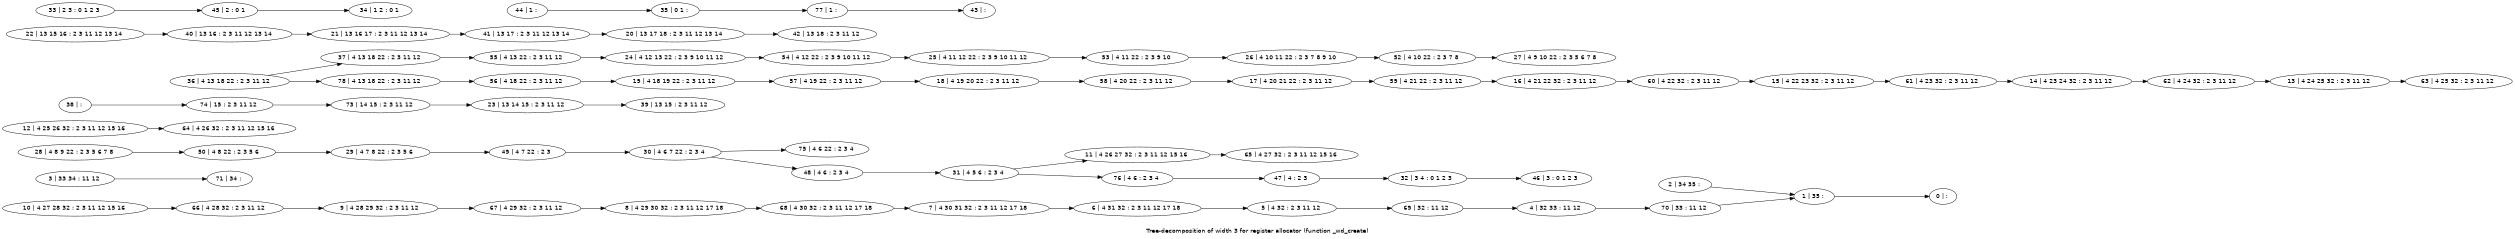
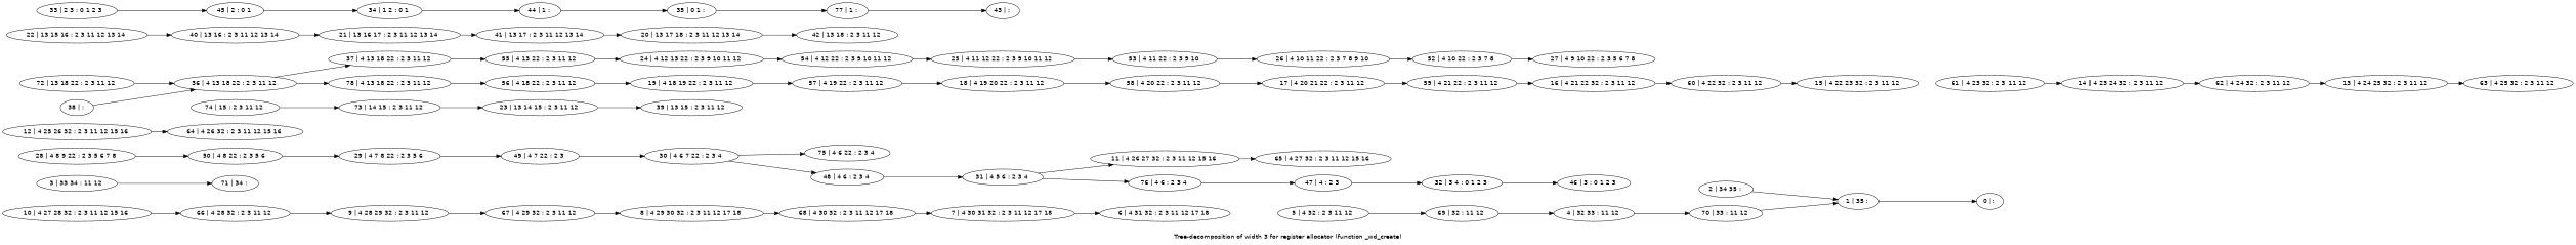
  digraph {
    fontname="DejaVu Sans"
    label="Tree-decomposition of width 3 for register allocator (function _wd_create)"
    rankdir=LR
    node [fontname="DejaVu Sans"]
    edge [fontname="DejaVu Sans"]
    n1 [label="0 | : "]
    n2 [label="1 | 35 : "]
    n3 [label="2 | 34 35 : "]
    n4 [label="3 | 33 34 : 11 12 "]
    n5 [label="71 | 34 : "]
    n6 [label="4 | 32 33 : 11 12 "]
    n7 [label="70 | 33 : 11 12 "]
    n8 [label="5 | 4 32 : 2 3 11 12 "]
    n9 [label="69 | 32 : 11 12 "]
    n10 [label="6 | 4 31 32 : 2 3 11 12 17 18 "]
    n11 [label="7 | 4 30 31 32 : 2 3 11 12 17 18 "]
    n12 [label="8 | 4 29 30 32 : 2 3 11 12 17 18 "]
    n13 [label="68 | 4 30 32 : 2 3 11 12 17 18 "]
    n14 [label="9 | 4 28 29 32 : 2 3 11 12 "]
    n15 [label="67 | 4 29 32 : 2 3 11 12 "]
    n16 [label="10 | 4 27 28 32 : 2 3 11 12 15 16 "]
    n17 [label="66 | 4 28 32 : 2 3 11 12 "]
    n18 [label="11 | 4 26 27 32 : 2 3 11 12 15 16 "]
    n19 [label="65 | 4 27 32 : 2 3 11 12 15 16 "]
    n20 [label="12 | 4 25 26 32 : 2 3 11 12 15 16 "]
    n21 [label="64 | 4 26 32 : 2 3 11 12 15 16 "]
    n22 [label="13 | 4 24 25 32 : 2 3 11 12 "]
    n23 [label="63 | 4 25 32 : 2 3 11 12 "]
    n24 [label="14 | 4 23 24 32 : 2 3 11 12 "]
    n25 [label="62 | 4 24 32 : 2 3 11 12 "]
    n26 [label="15 | 4 22 23 32 : 2 3 11 12 "]
    n27 [label="61 | 4 23 32 : 2 3 11 12 "]
    n28 [label="16 | 4 21 22 32 : 2 3 11 12 "]
    n29 [label="60 | 4 22 32 : 2 3 11 12 "]
    n30 [label="17 | 4 20 21 22 : 2 3 11 12 "]
    n31 [label="59 | 4 21 22 : 2 3 11 12 "]
    n32 [label="18 | 4 19 20 22 : 2 3 11 12 "]
    n33 [label="58 | 4 20 22 : 2 3 11 12 "]
    n34 [label="19 | 4 18 19 22 : 2 3 11 12 "]
    n35 [label="57 | 4 19 22 : 2 3 11 12 "]
    n36 [label="20 | 13 17 18 : 2 3 11 12 13 14 "]
    n37 [label="42 | 13 18 : 2 3 11 12 "]
    n38 [label="21 | 13 16 17 : 2 3 11 12 13 14 "]
    n39 [label="41 | 13 17 : 2 3 11 12 13 14 "]
    n40 [label="22 | 13 15 16 : 2 3 11 12 13 14 "]
    n41 [label="40 | 13 16 : 2 3 11 12 13 14 "]
    n42 [label="23 | 13 14 15 : 2 3 11 12 "]
    n43 [label="39 | 13 15 : 2 3 11 12 "]
    n44 [label="24 | 4 12 13 22 : 2 3 9 10 11 12 "]
    n45 [label="54 | 4 12 22 : 2 3 9 10 11 12 "]
    n46 [label="25 | 4 11 12 22 : 2 3 9 10 11 12 "]
    n47 [label="53 | 4 11 22 : 2 3 9 10 "]
    n48 [label="26 | 4 10 11 22 : 2 3 7 8 9 10 "]
    n49 [label="52 | 4 10 22 : 2 3 7 8 "]
    n50 [label="27 | 4 9 10 22 : 2 3 5 6 7 8 "]
    n51 [label="28 | 4 8 9 22 : 2 3 5 6 7 8 "]
    n52 [label="50 | 4 8 22 : 2 3 5 6 "]
    n53 [label="29 | 4 7 8 22 : 2 3 5 6 "]
    n54 [label="49 | 4 7 22 : 2 3 "]
    n55 [label="30 | 4 6 7 22 : 2 3 4 "]
    n56 [label="75 | 4 6 22 : 2 3 4 "]
    n57 [label="48 | 4 6 : 2 3 4 "]
    n58 [label="31 | 4 5 6 : 2 3 4 "]
    n59 [label="76 | 4 6 : 2 3 4 "]
    n60 [label="47 | 4 : 2 3 "]
    n61 [label="32 | 3 4 : 0 1 2 3 "]
    n62 [label="46 | 3 : 0 1 2 3 "]
    n63 [label="33 | 2 3 : 0 1 2 3 "]
    n64 [label="45 | 2 : 0 1 "]
    n65 [label="34 | 1 2 : 0 1 "]
    n66 [label="44 | 1 : "]
    n67 [label="35 | 0 1 : "]
    n68 [label="77 | 1 : "]
    n69 [label="43 | : "]
    n70 [label="36 | 4 13 18 22 : 2 3 11 12 "]
    n71 [label="37 | 4 13 18 22 : 2 3 11 12 "]
    n72 [label="78 | 4 13 18 22 : 2 3 11 12 "]
    n73 [label="55 | 4 13 22 : 2 3 11 12 "]
    n74 [label="56 | 4 18 22 : 2 3 11 12 "]
    n75 [label="38 | : "]
    n76 [label="74 | 15 : 2 3 11 12 "]
    n77 [label="73 | 14 15 : 2 3 11 12 "]
+   n78 [label="72 | 13 18 22 : 2 3 11 12 "]
    n2 -> n1
    n3 -> n2
    n4 -> n5
    n6 -> n7
    n7 -> n2
    n8 -> n9
    n9 -> n6
-   n10 -> n8
    n11 -> n10
    n12 -> n13
    n13 -> n11
    n14 -> n15
    n15 -> n12
    n16 -> n17
    n17 -> n14
    n18 -> n19
    n20 -> n21
    n22 -> n23
    n24 -> n25
    n25 -> n22
-   n26 -> n27
    n27 -> n24
    n28 -> n29
    n29 -> n26
    n30 -> n31
    n31 -> n28
    n32 -> n33
    n33 -> n30
    n34 -> n35
    n35 -> n32
    n36 -> n37
    n38 -> n39
    n39 -> n36
    n40 -> n41
    n41 -> n38
    n42 -> n43
    n44 -> n45
    n45 -> n46
    n46 -> n47
    n47 -> n48
    n48 -> n49
    n49 -> n50
    n51 -> n52
    n52 -> n53
    n53 -> n54
    n54 -> n55
    n55 -> n56
    n55 -> n57
    n57 -> n58
    n58 -> n18
    n58 -> n59
    n59 -> n60
    n60 -> n61
    n61 -> n62
    n63 -> n64
    n64 -> n65
+   n65 -> n66
    n66 -> n67
    n67 -> n68
    n68 -> n69
    n70 -> n71
    n70 -> n72
    n71 -> n73
    n72 -> n74
    n73 -> n44
    n74 -> n34
-   n75 -> n76
+   n75 -> n70
    n76 -> n77
    n77 -> n42
+   n78 -> n70
  }
